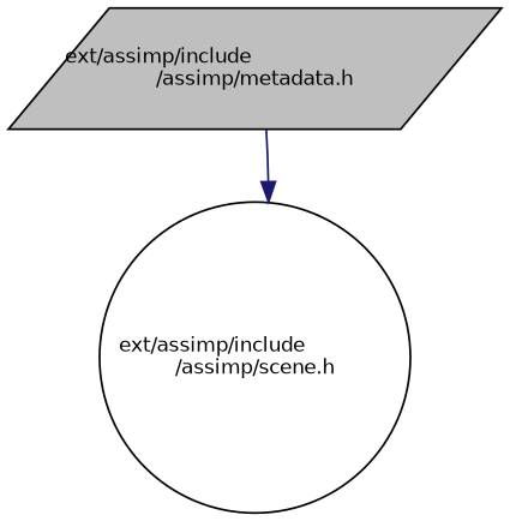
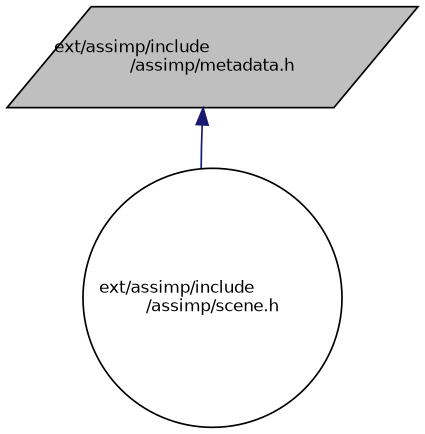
  digraph {
    node [color=black fontname=Helvetica fontsize=10 style=filled]
    n1 [fillcolor=grey75 fontcolor=black height=0.2 label="ext/assimp/include\l/assimp/metadata.h" shape=parallelogram width=0.4]
    n2 [fillcolor=white height=0.2 label="ext/assimp/include\l/assimp/scene.h" shape=circle width=0.4]
-   n2 -> n1 [color=midnightblue dir=back fontname=Helvetica fontsize=10 labelfontname=Helvetica labelfontsize=10 style=solid]
+   n1 -> n2 [color=midnightblue dir=back fontname=Helvetica fontsize=10 labelfontname=Helvetica labelfontsize=10 style=solid]
  }
